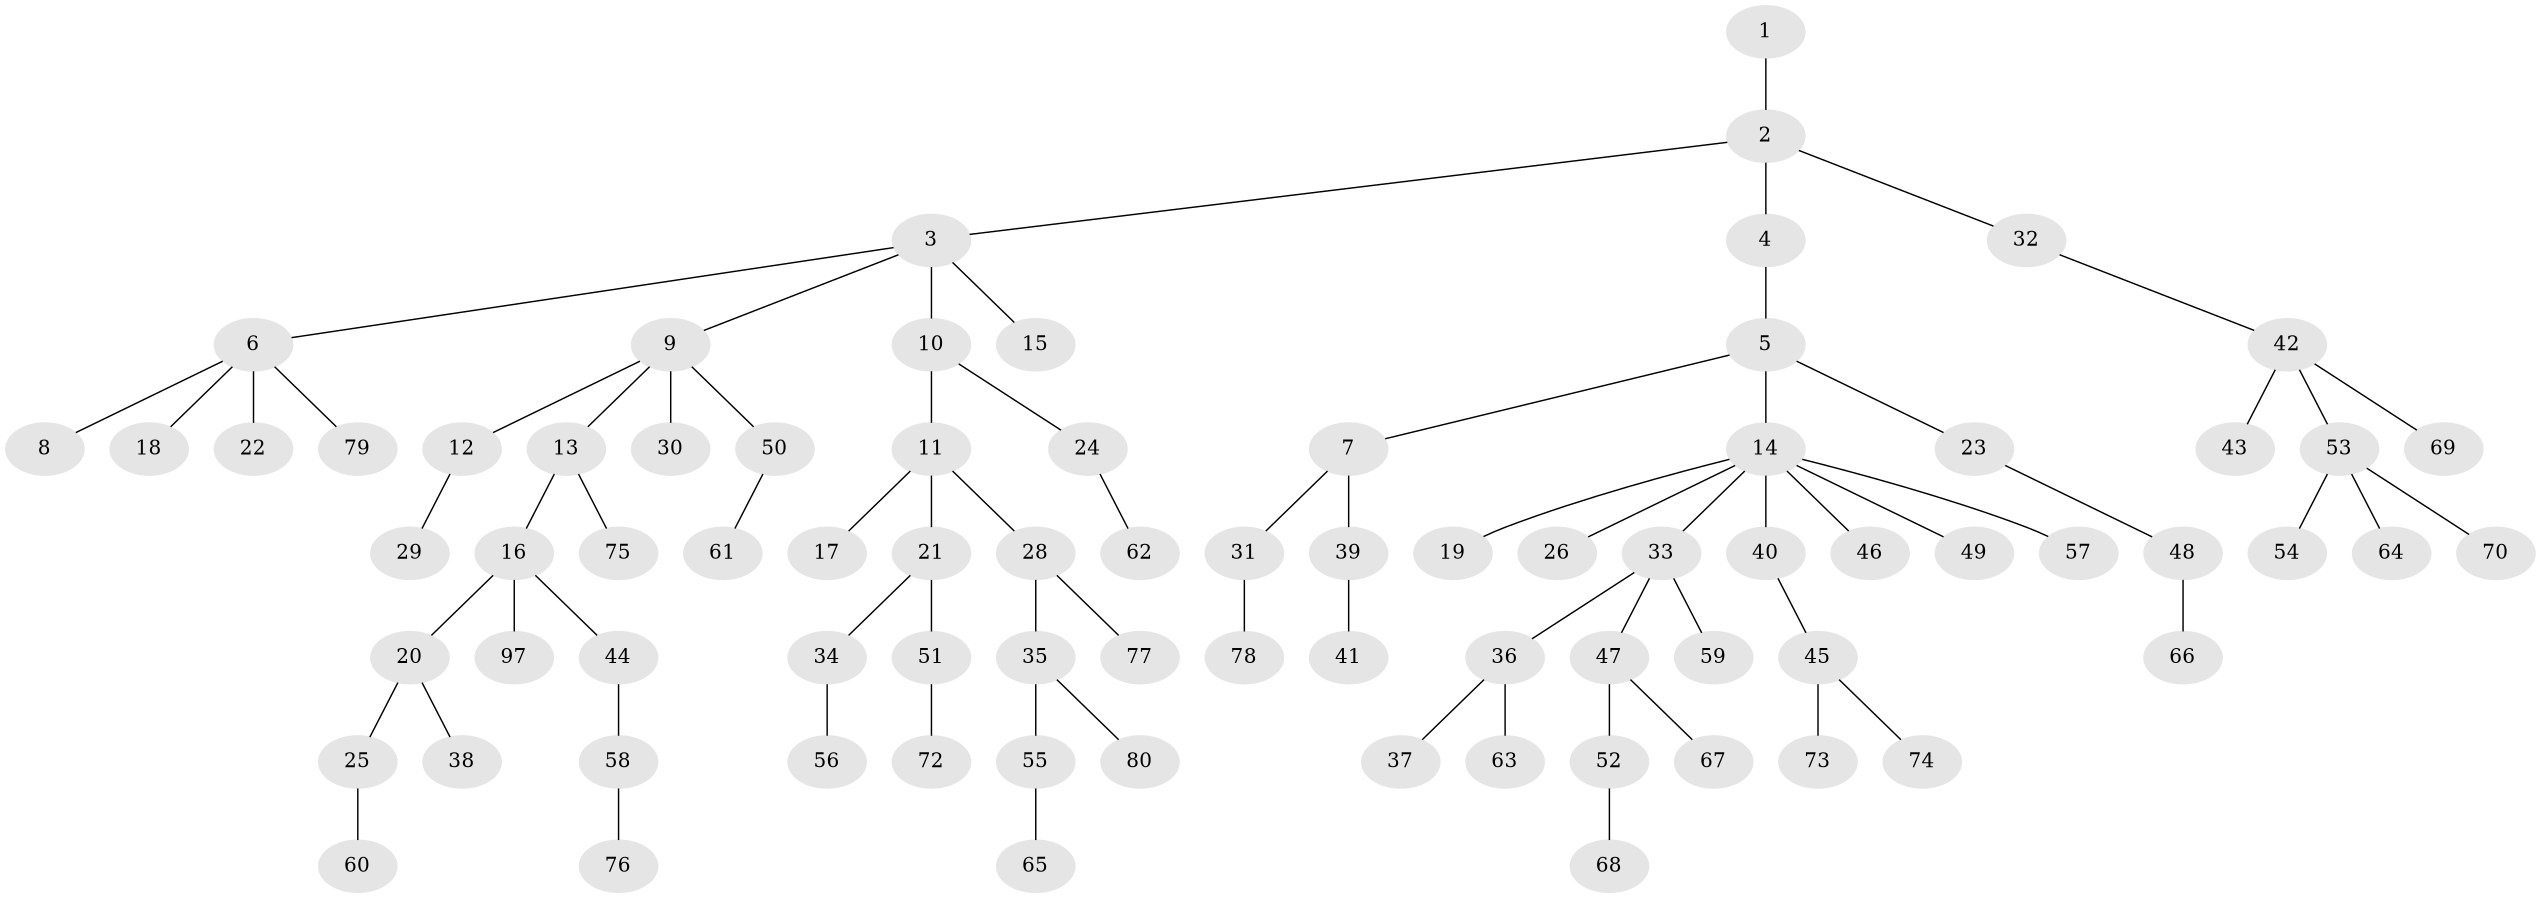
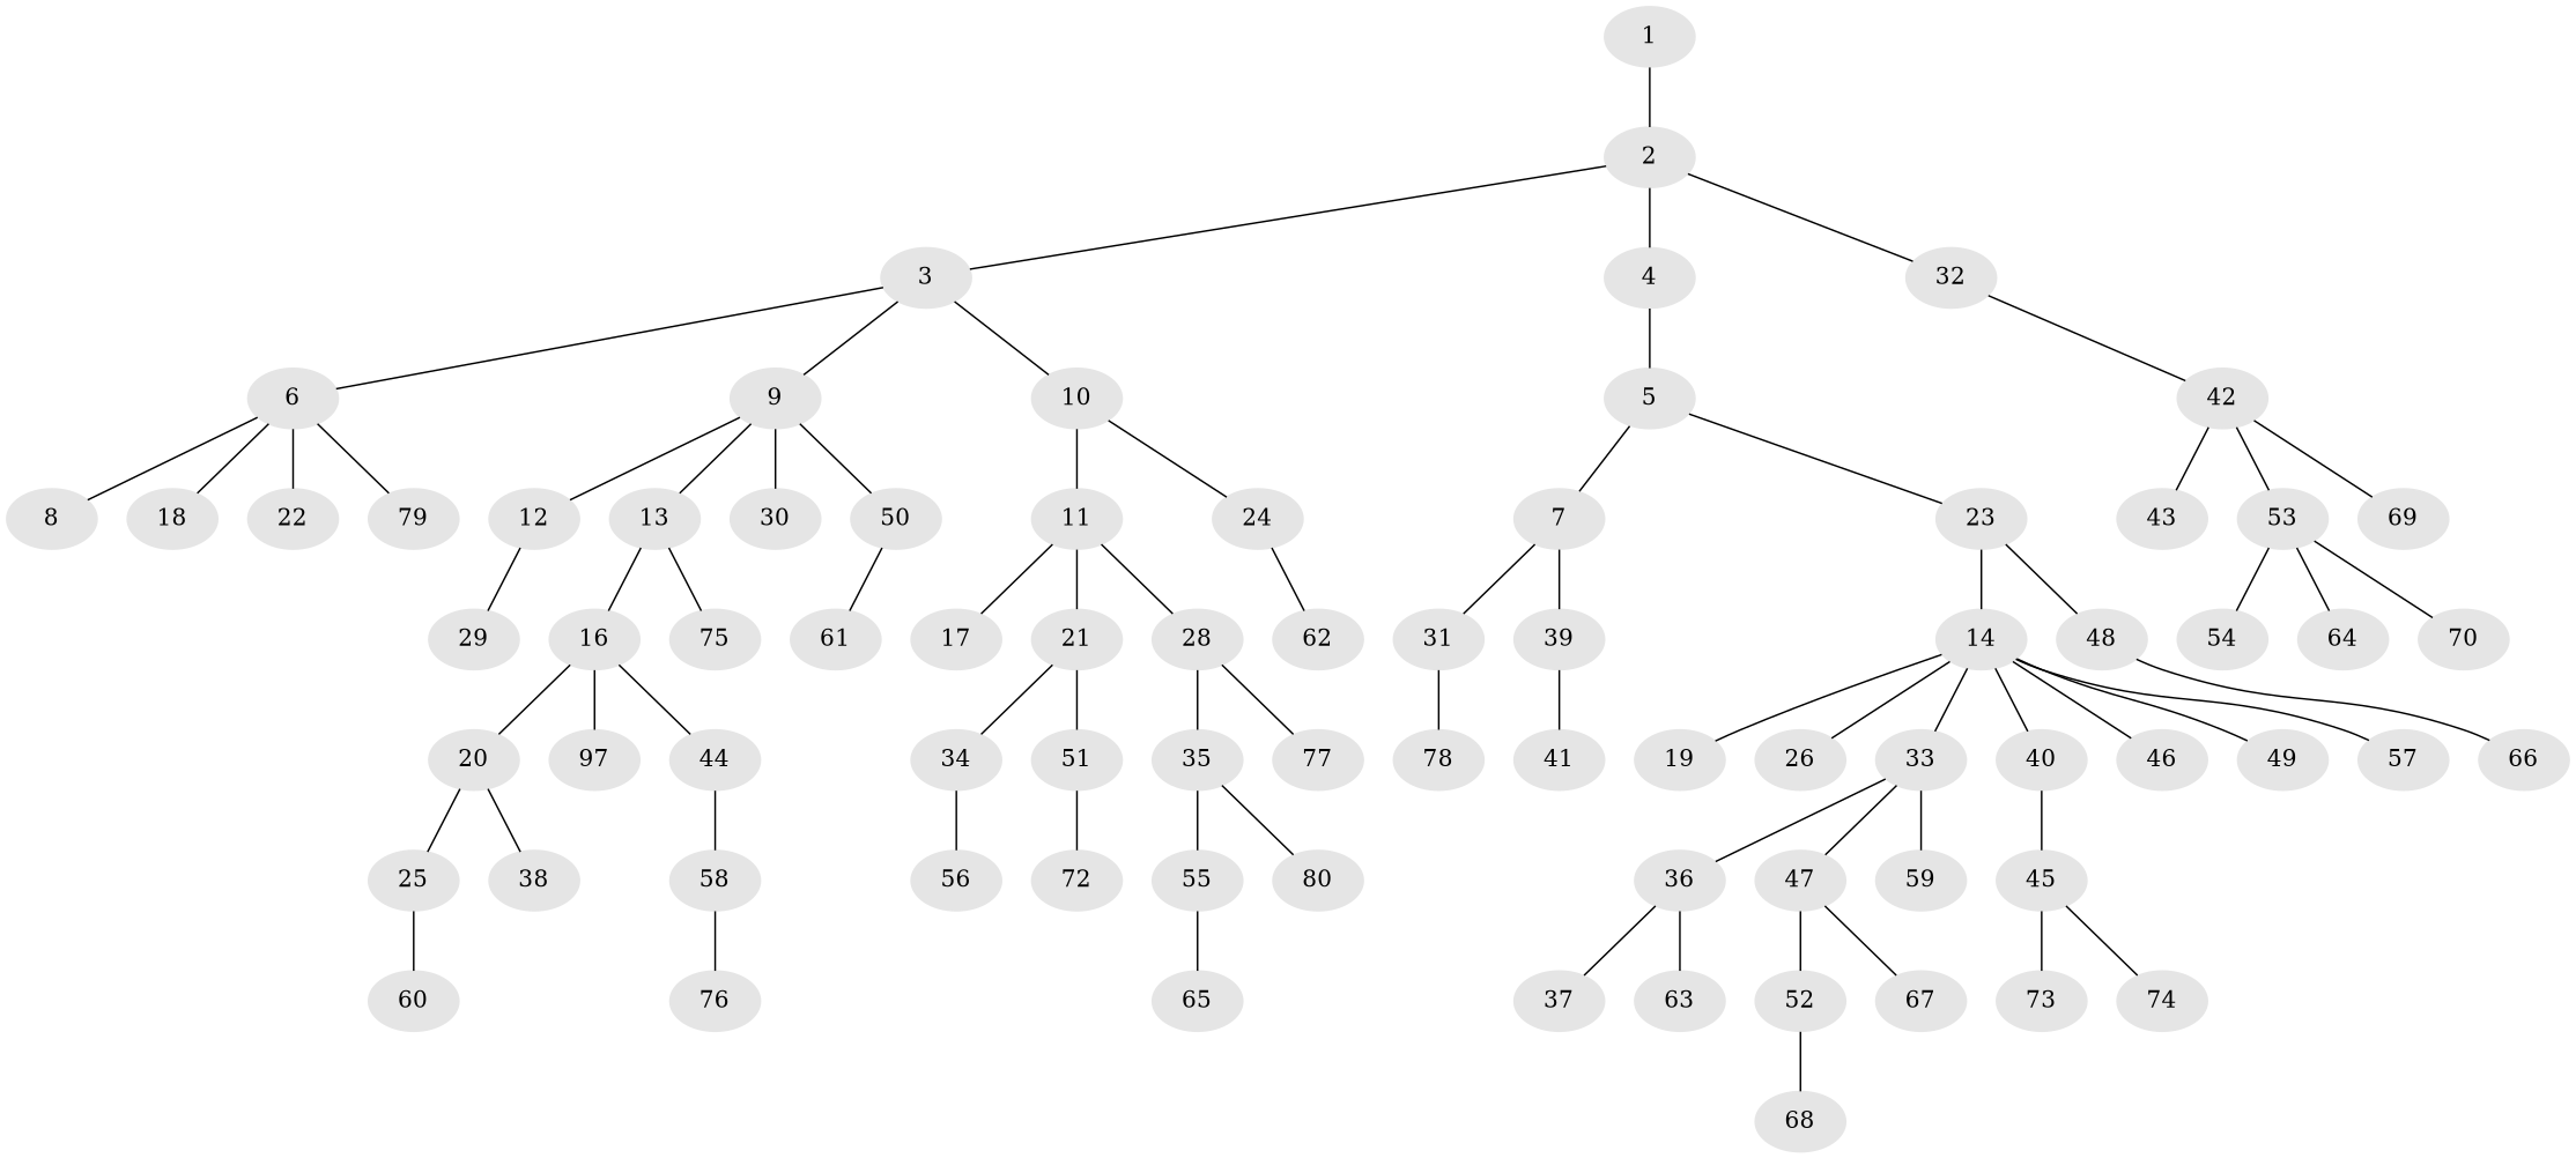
  graph {
    node [color=gray90 style=filled]
    1
    2
    3
    4
    32
    6
    9
    10
-   15
    5
    42
    8
    18
    22
    79
    12
    13
    30
    50
    11
    24
    7
    14
    23
    31
    39
    19
    26
    33
    40
    46
    49
    57
    48
    78
    41
    29
    16
    75
    61
    17
    21
    28
    62
    34
    51
    35
    77
    20
    n50 [label=97]
    44
    36
    47
    59
    45
    25
    38
    58
    60
    56
    72
    66
    55
    80
    43
    53
    69
    37
    63
    52
    67
    65
    73
    74
    54
    64
    70
    76
    68
    1 -- 2
    2 -- 3
    2 -- 4
    2 -- 32
    3 -- 6
    3 -- 9
    3 -- 10
-   3 -- 15
    4 -- 5
    32 -- 42
    6 -- 8
    6 -- 18
    6 -- 22
    6 -- 79
    9 -- 12
    9 -- 13
    9 -- 30
    9 -- 50
    10 -- 11
    10 -- 24
    5 -- 7
-   5 -- 14
+   23 -- 14
    5 -- 23
    42 -- 43
    42 -- 53
    42 -- 69
    12 -- 29
    13 -- 16
    13 -- 75
    50 -- 61
    11 -- 17
    11 -- 21
    11 -- 28
    24 -- 62
    7 -- 31
    7 -- 39
    14 -- 19
    14 -- 26
    14 -- 33
    14 -- 40
    14 -- 46
    14 -- 49
    14 -- 57
    23 -- 48
    31 -- 78
    39 -- 41
    33 -- 36
    33 -- 47
    33 -- 59
    40 -- 45
    48 -- 66
    16 -- 20
    16 -- n50
    16 -- 44
    21 -- 34
    21 -- 51
    28 -- 35
    28 -- 77
    34 -- 56
    51 -- 72
    35 -- 55
    35 -- 80
    20 -- 25
    20 -- 38
    44 -- 58
    36 -- 37
    36 -- 63
    47 -- 52
    47 -- 67
    45 -- 73
    45 -- 74
    25 -- 60
    58 -- 76
    55 -- 65
    53 -- 54
    53 -- 64
    53 -- 70
    52 -- 68
  }
